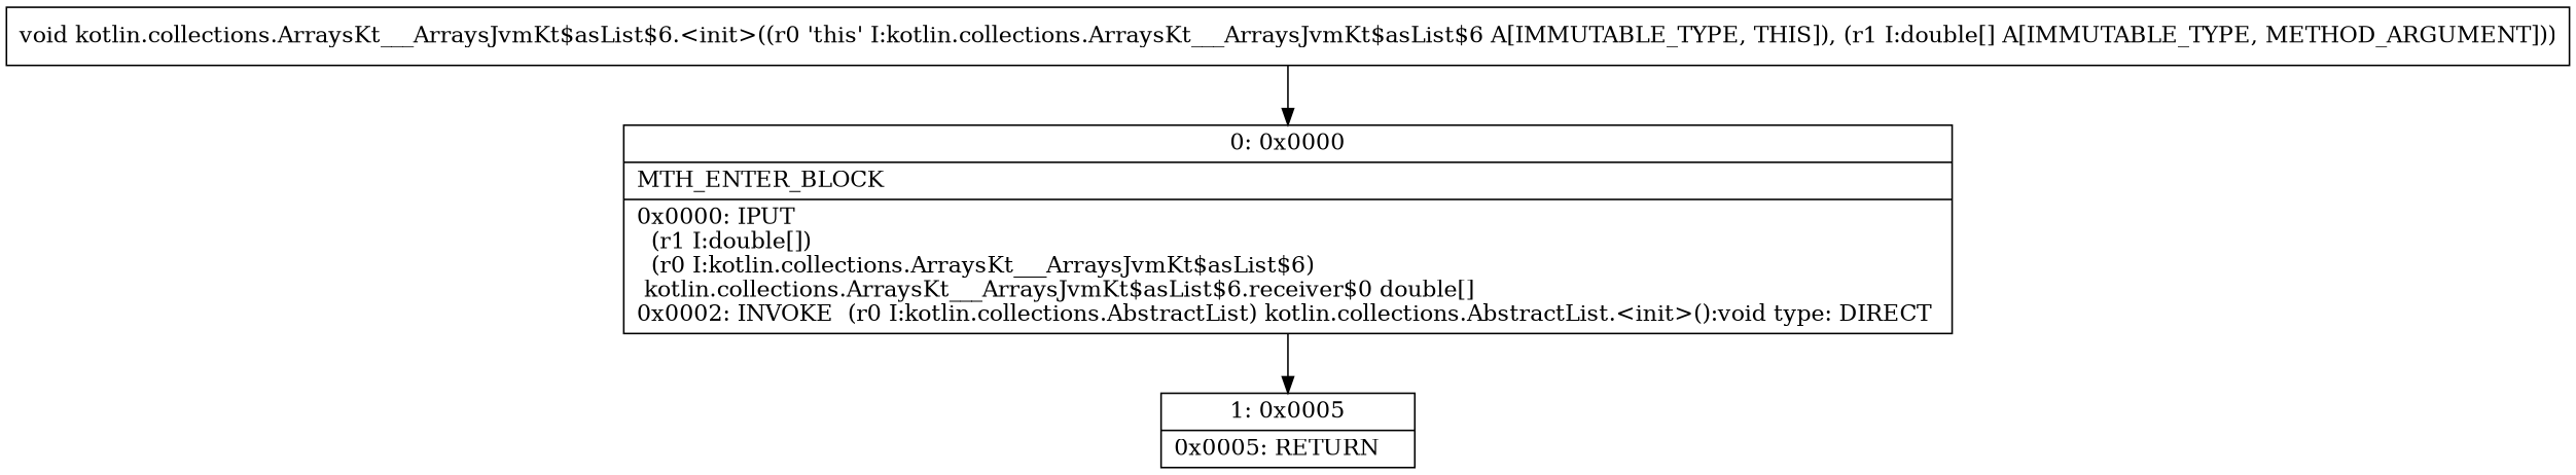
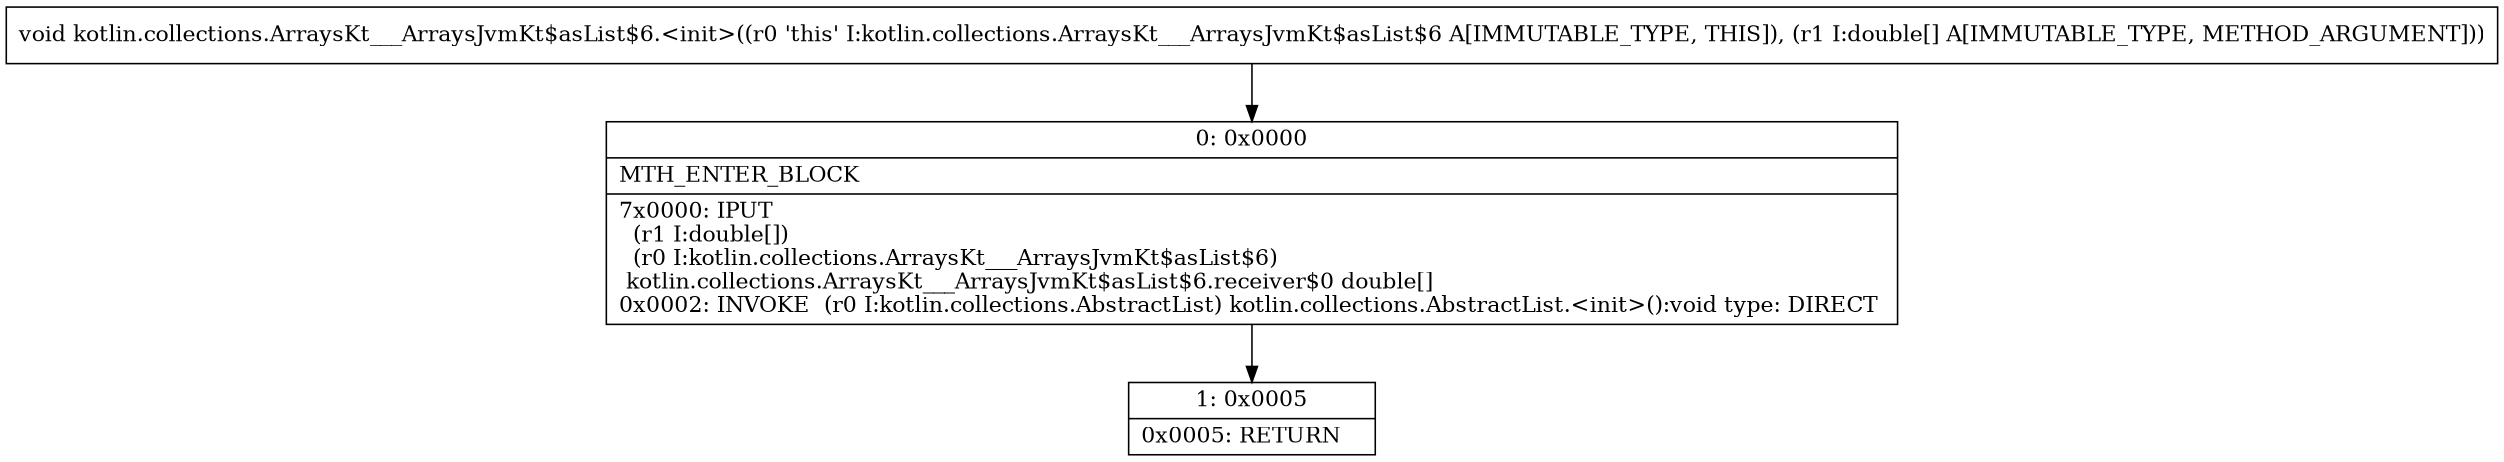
  digraph {
    node [shape=record]
-   n1 [label="{0\:\ 0x0000|MTH_ENTER_BLOCK\l|0x0000: IPUT  \l  (r1 I:double[])\l  (r0 I:kotlin.collections.ArraysKt___ArraysJvmKt$asList$6)\l kotlin.collections.ArraysKt___ArraysJvmKt$asList$6.receiver$0 double[] \l0x0002: INVOKE  (r0 I:kotlin.collections.AbstractList) kotlin.collections.AbstractList.\<init\>():void type: DIRECT \l}"]
+   n1 [label="{0\:\ 0x0000|MTH_ENTER_BLOCK\l|7x0000: IPUT  \l  (r1 I:double[])\l  (r0 I:kotlin.collections.ArraysKt___ArraysJvmKt$asList$6)\l kotlin.collections.ArraysKt___ArraysJvmKt$asList$6.receiver$0 double[] \l0x0002: INVOKE  (r0 I:kotlin.collections.AbstractList) kotlin.collections.AbstractList.\<init\>():void type: DIRECT \l}"]
    n2 [label="{1\:\ 0x0005|0x0005: RETURN   \l}"]
    n3 [label="{void kotlin.collections.ArraysKt___ArraysJvmKt$asList$6.\<init\>((r0 'this' I:kotlin.collections.ArraysKt___ArraysJvmKt$asList$6 A[IMMUTABLE_TYPE, THIS]), (r1 I:double[] A[IMMUTABLE_TYPE, METHOD_ARGUMENT])) }"]
    n1 -> n2
    n3 -> n1
  }
